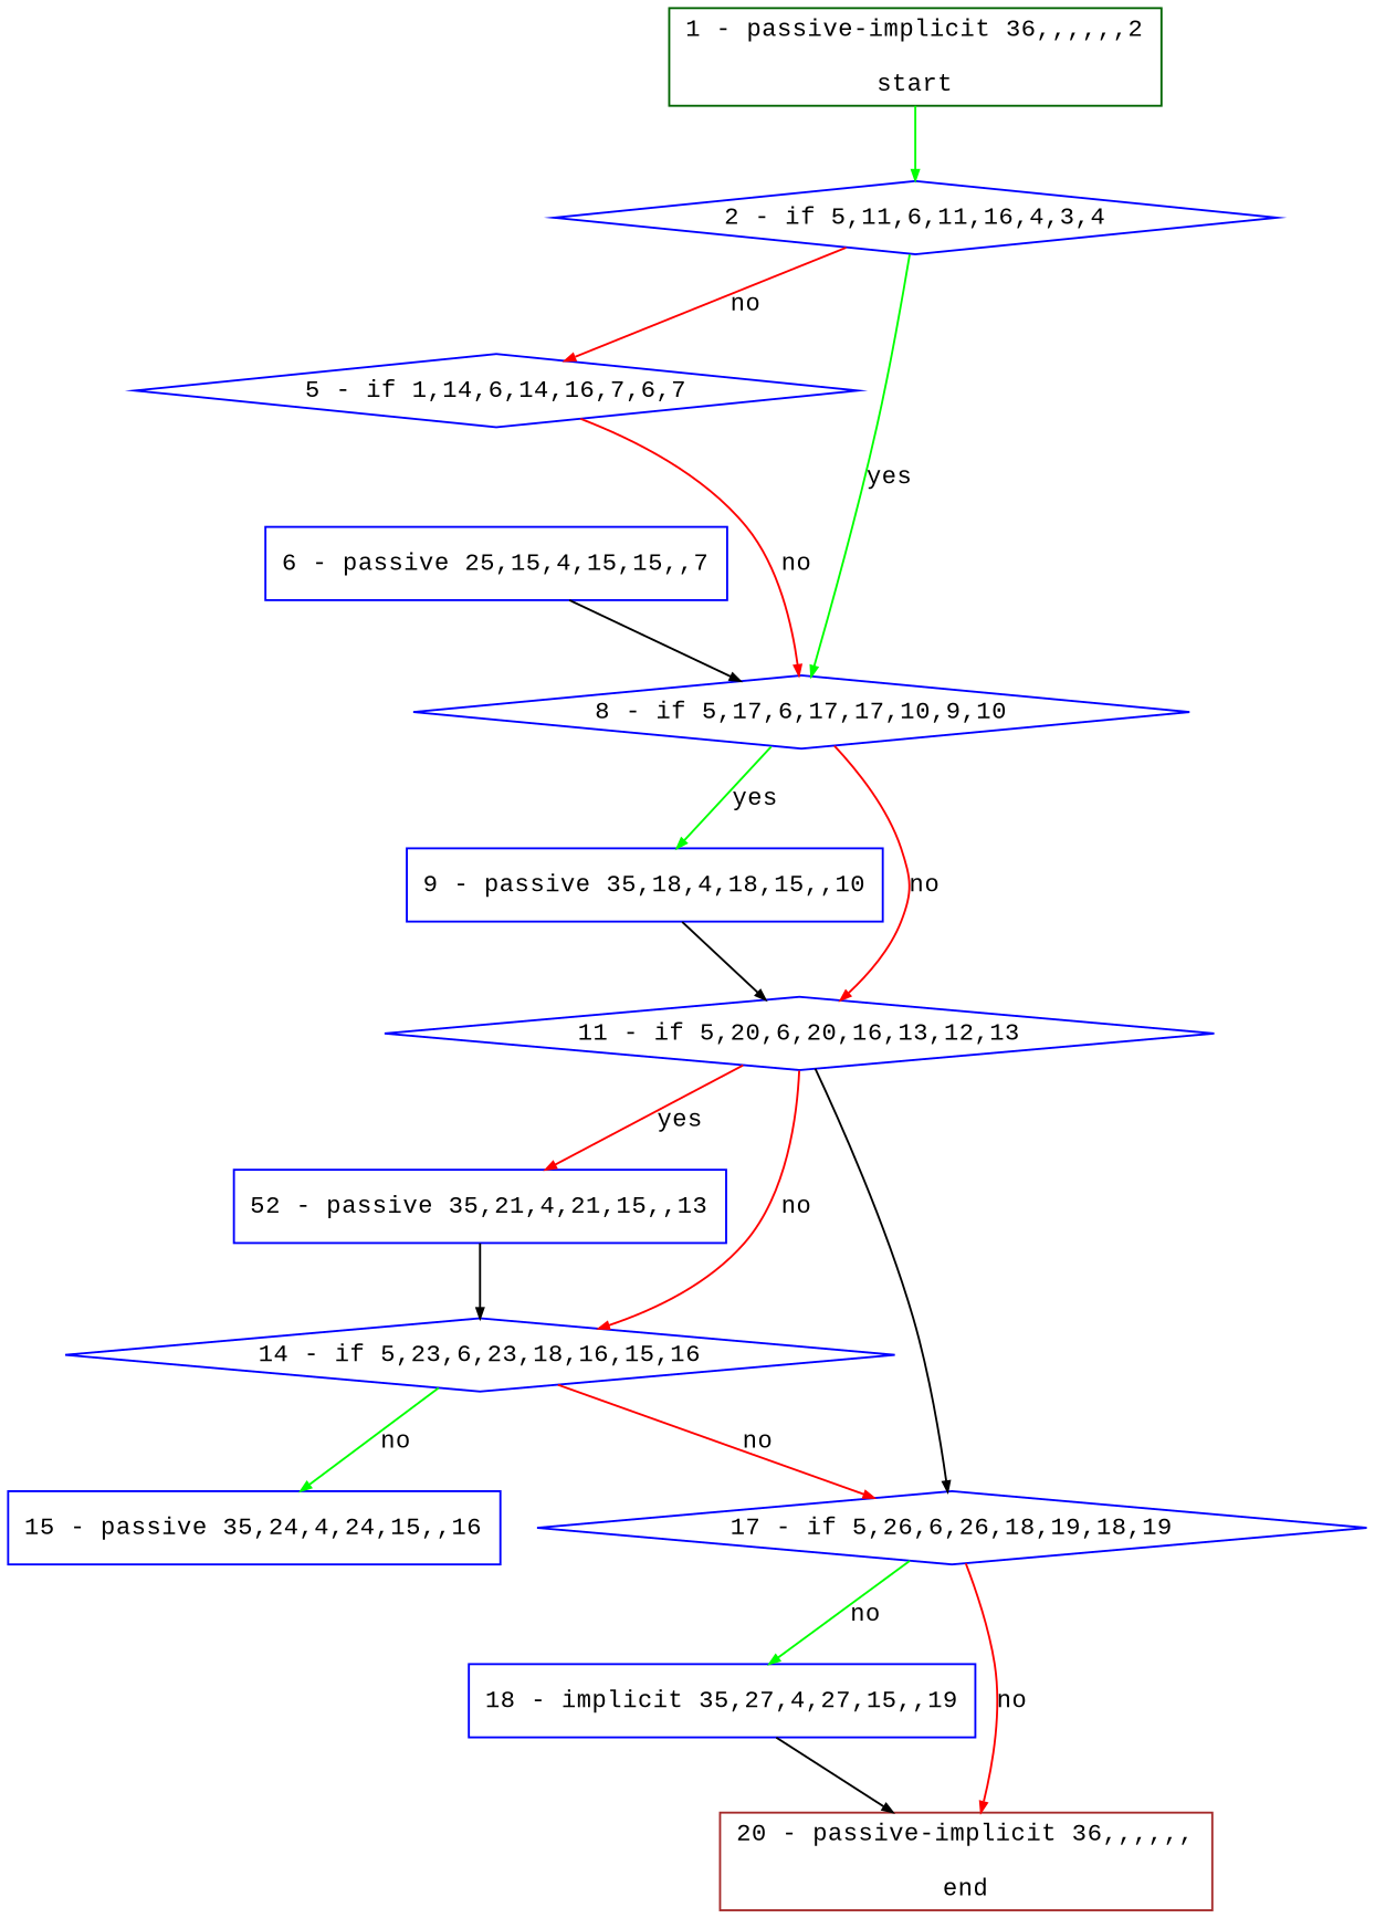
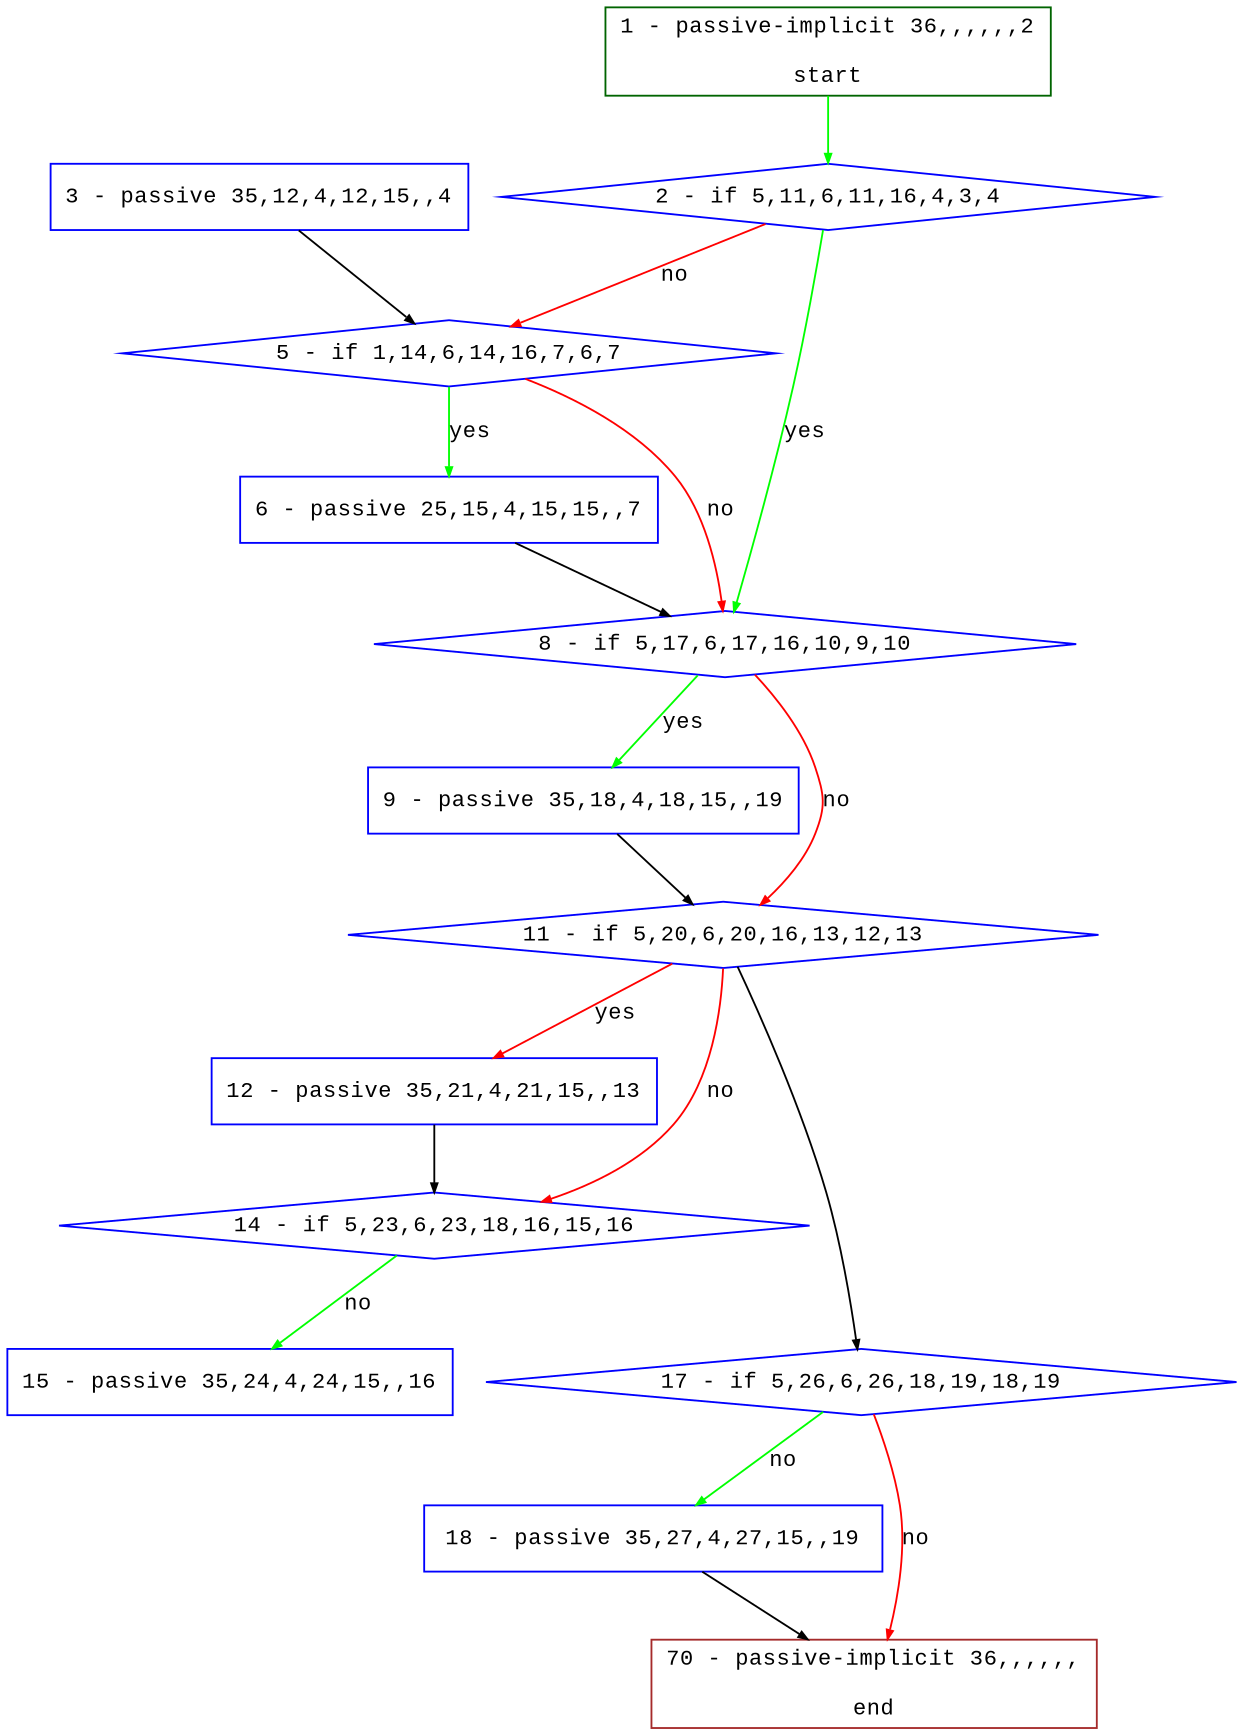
  digraph {
    bgcolor=white
    compound=true
    fillcolor="#FFFFCC"
    fontname="Liberation Mono"
    fontsize=12
    pack=true
    packmode=clust
    style="rounded,filled"
    node [color="#0000ff" compound=true fillcolor="#ffffff" fixedsize=false fontname="Liberation Mono" fontsize=12 node_initialized=no shape=box style=filled]
    edge [arrowhead=normal arrowsize=0.5 arrowtail=none color="#ff0000" compound=true dir=forward fontcolor=black fontname="Liberation Mono" fontsize=12]
    n1 [label="2 - if 5,11,6,11,16,4,3,4" shape=diamond]
    n2 [label="5 - if 1,14,6,14,16,7,6,7" shape=diamond]
-   n3 [label="8 - if 5,17,6,17,17,10,9,10" shape=diamond]
+   n3 [label="8 - if 5,17,6,17,16,10,9,10" shape=diamond]
+   n4 [label="3 - passive 35,12,4,12,15,,4"]
    n5 [label="6 - passive 25,15,4,15,15,,7"]
    n6 [color="#006400" label="1 - passive-implicit 36,,,,,,2\n\nstart"]
-   n7 [label="9 - passive 35,18,4,18,15,,10"]
+   n7 [label="9 - passive 35,18,4,18,15,,19"]
    n8 [label="11 - if 5,20,6,20,16,13,12,13" shape=diamond]
-   n9 [label="52 - passive 35,21,4,21,15,,13"]
+   n9 [label="12 - passive 35,21,4,21,15,,13"]
    n10 [label="14 - if 5,23,6,23,18,16,15,16" shape=diamond]
    n11 [label="17 - if 5,26,6,26,18,19,18,19" shape=diamond]
    n12 [label="15 - passive 35,24,4,24,15,,16"]
-   n13 [label="18 - implicit 35,27,4,27,15,,19"]
-   n14 [color="#a52a2a" label="20 - passive-implicit 36,,,,,,\n\nend"]
+   n13 [label="18 - passive 35,27,4,27,15,,19"]
+   n14 [color="#a52a2a" label="70 - passive-implicit 36,,,,,,\n\nend"]
    n1 -> n2 [label=no]
    n1 -> n3 [color="#00ff00" label=yes]
    n2 -> n3 [label=no]
+   n2 -> n5 [color="#00ff00" label=yes]
    n3 -> n7 [color="#00ff00" label=yes]
    n3 -> n8 [label=no]
+   n4 -> n2 [color="#000000"]
    n5 -> n3 [color="#000000"]
    n6 -> n1 [color="#00ff00"]
    n7 -> n8 [color="#000000"]
    n8 -> n9 [label=yes]
    n8 -> n10 [label=no]
    n8 -> n11 [color="#000000"]
    n9 -> n10 [color="#000000"]
-   n10 -> n11 [label=no]
    n10 -> n12 [color="#00ff00" label=no]
    n11 -> n13 [color="#00ff00" label=no]
    n11 -> n14 [label=no]
    n13 -> n14 [color="#000000"]
  }
